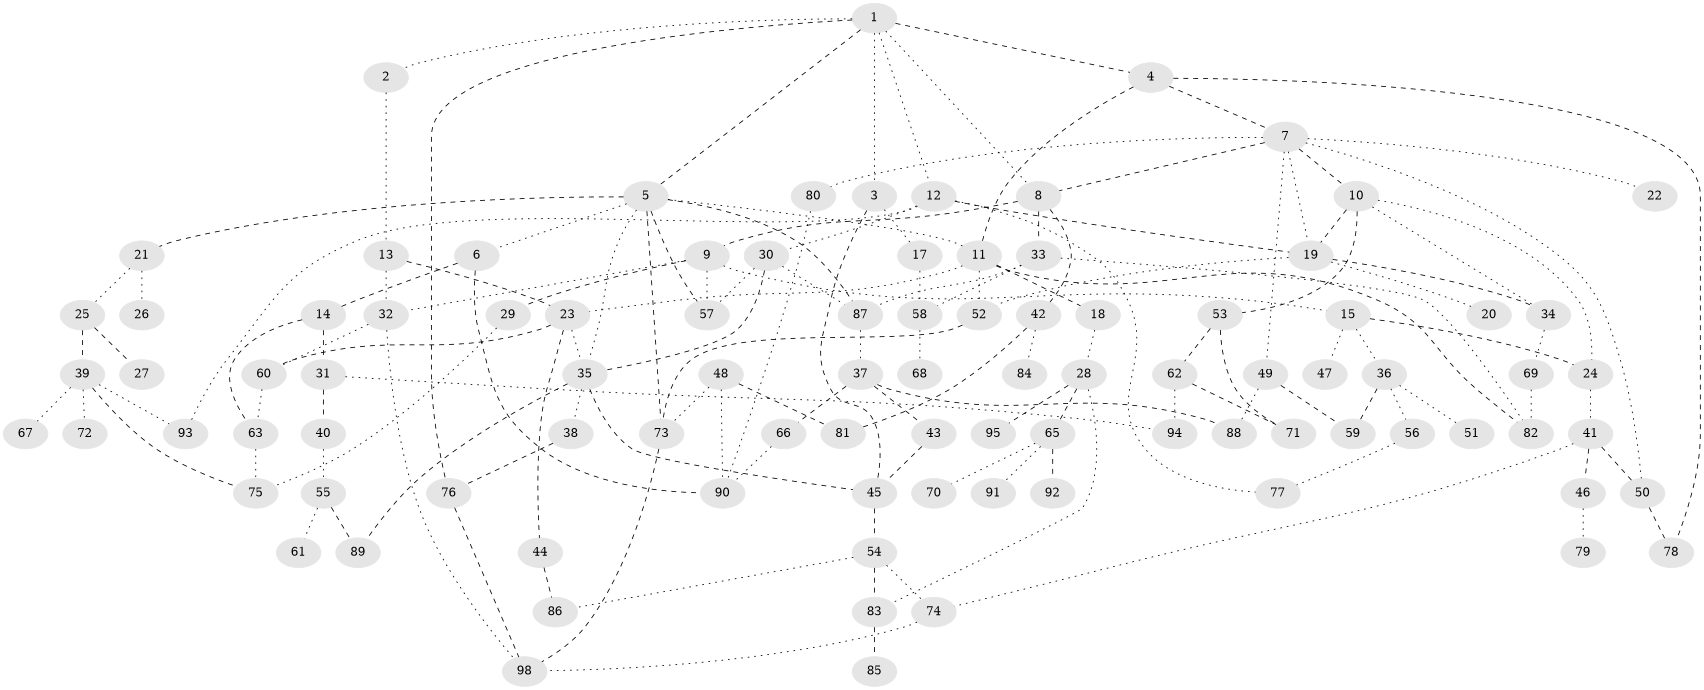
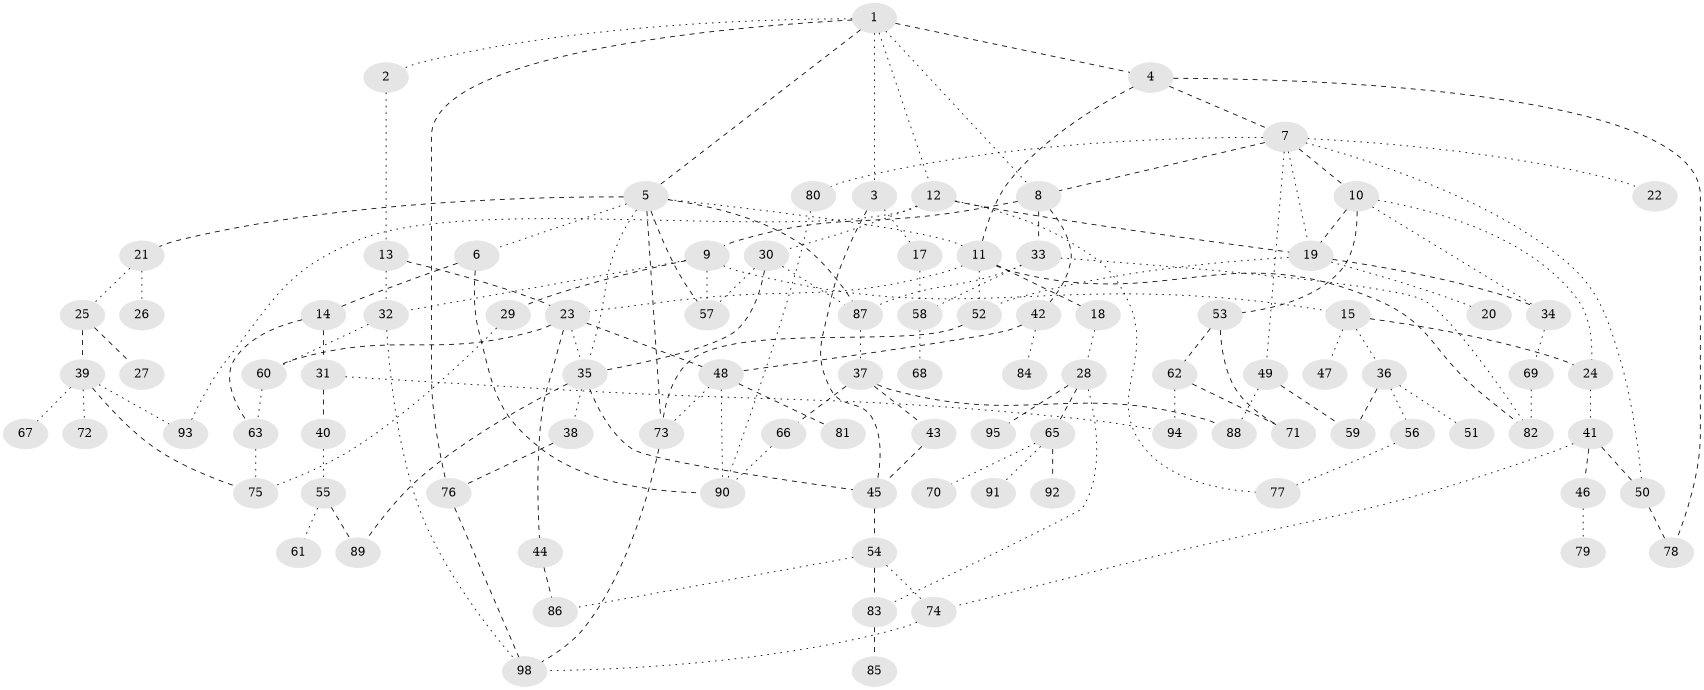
  graph {
    node [color=gray90 style=filled]
    edge [style=dotted]
    1
    2
    3
    4
    5
    8
    12
    76
    13
    17
    45
    7
    11
    78
    6
    21
    35
    57
    73
    87
    9
    33
    42
    19
    30
    77
    93
    n28 [label=98]
    32
    23
    58
    54
    10
    22
    49
    50
    80
    18
    52
    82
    14
    90
    25
    26
    38
    89
    37
    31
    63
    24
    34
    53
    20
    59
    88
    15
    29
    48
    84
    36
    47
    75
    60
    41
    69
    62
    71
    28
    44
    40
    94
    51
    56
    68
    65
    83
    95
    27
    39
    86
    81
    46
    74
    67
    72
    70
    91
    92
    85
    43
    66
    55
    61
    79
    1 -- 2
    1 -- 3
    1 -- 4 [style=dashed]
    1 -- 5 [style=dashed]
    1 -- 8
    1 -- 12
    1 -- 76 [style=dashed]
    2 -- 13
    3 -- 17
    3 -- 45 [style=dashed]
    4 -- 7 [style=dashed]
    4 -- 11 [style=dashed]
    4 -- 78 [style=dashed]
    5 -- 11
    5 -- 6
    5 -- 21 [style=dashed]
    5 -- 35
    5 -- 57 [style=dashed]
    5 -- 73 [style=dashed]
    5 -- 87 [style=dashed]
    8 -- 9 [style=dashed]
    8 -- 33 [style=dashed]
    8 -- 42 [style=dashed]
    12 -- 19 [style=dashed]
    12 -- 30
    12 -- 77
    12 -- 93
    76 -- n28 [style=dashed]
    13 -- 32
    13 -- 23 [style=dashed]
    17 -- 58
    45 -- 54 [style=dashed]
    7 -- 8 [style=dashed]
    7 -- 19
    7 -- 10 [style=dashed]
    7 -- 22
    7 -- 49
    7 -- 50
    7 -- 80
    11 -- 23
    11 -- 18 [style=dashed]
    11 -- 52
    11 -- 82 [style=dashed]
    6 -- 14 [style=dashed]
    6 -- 90 [style=dashed]
    21 -- 25
    21 -- 26
    35 -- 45 [style=dashed]
    35 -- 38
    35 -- 89 [style=dashed]
    73 -- n28 [style=dashed]
    87 -- 37
    9 -- 57
    9 -- 32
    9 -- 15
    9 -- 29 [style=dashed]
    33 -- 87
    33 -- 58
    33 -- 82
-   42 -- 81 [style=dashed]
+   42 -- 48 [style=dashed]
    42 -- 84
    19 -- 52
    19 -- 34 [style=dashed]
    19 -- 20
    30 -- 35 [style=dashed]
    30 -- 57
    30 -- 87
    32 -- n28
    32 -- 60
    23 -- 35
+   23 -- 48 [style=dashed]
    23 -- 60 [style=dashed]
    23 -- 44 [style=dashed]
    58 -- 68
    54 -- 83 [style=dashed]
    54 -- 86
    54 -- 74
    10 -- 19 [style=dashed]
    10 -- 24
    10 -- 34
    10 -- 53 [style=dashed]
    49 -- 59 [style=dashed]
    49 -- 88
    50 -- 78 [style=dashed]
    80 -- 90
    18 -- 28
    52 -- 73 [style=dashed]
    14 -- 31 [style=dashed]
    14 -- 63 [style=dashed]
    25 -- 27 [style=dashed]
    25 -- 39 [style=dashed]
    38 -- 76 [style=dashed]
    37 -- 88 [style=dashed]
    37 -- 43 [style=dashed]
    37 -- 66 [style=dashed]
    31 -- 40 [style=dashed]
    31 -- 94
    63 -- 75
    24 -- 41
    34 -- 69
    53 -- 62 [style=dashed]
    53 -- 71 [style=dashed]
    15 -- 24 [style=dashed]
    15 -- 36
    15 -- 47
    29 -- 75
    48 -- 73
    48 -- 90
    48 -- 81 [style=dashed]
    36 -- 59 [style=dashed]
    36 -- 51
    36 -- 56
    60 -- 63
    41 -- 50 [style=dashed]
    41 -- 46 [style=dashed]
    41 -- 74
    69 -- 82
    62 -- 71 [style=dashed]
    62 -- 94
    28 -- 65 [style=dashed]
    28 -- 83
    28 -- 95 [style=dashed]
    44 -- 86 [style=dashed]
    40 -- 55
    56 -- 77
    65 -- 70
    65 -- 91
    65 -- 92 [style=dashed]
    83 -- 85 [style=dashed]
    39 -- 93
    39 -- 75 [style=dashed]
    39 -- 67
    39 -- 72
    46 -- 79
    74 -- n28
    43 -- 45 [style=dashed]
    66 -- 90
    55 -- 89 [style=dashed]
    55 -- 61
  }
